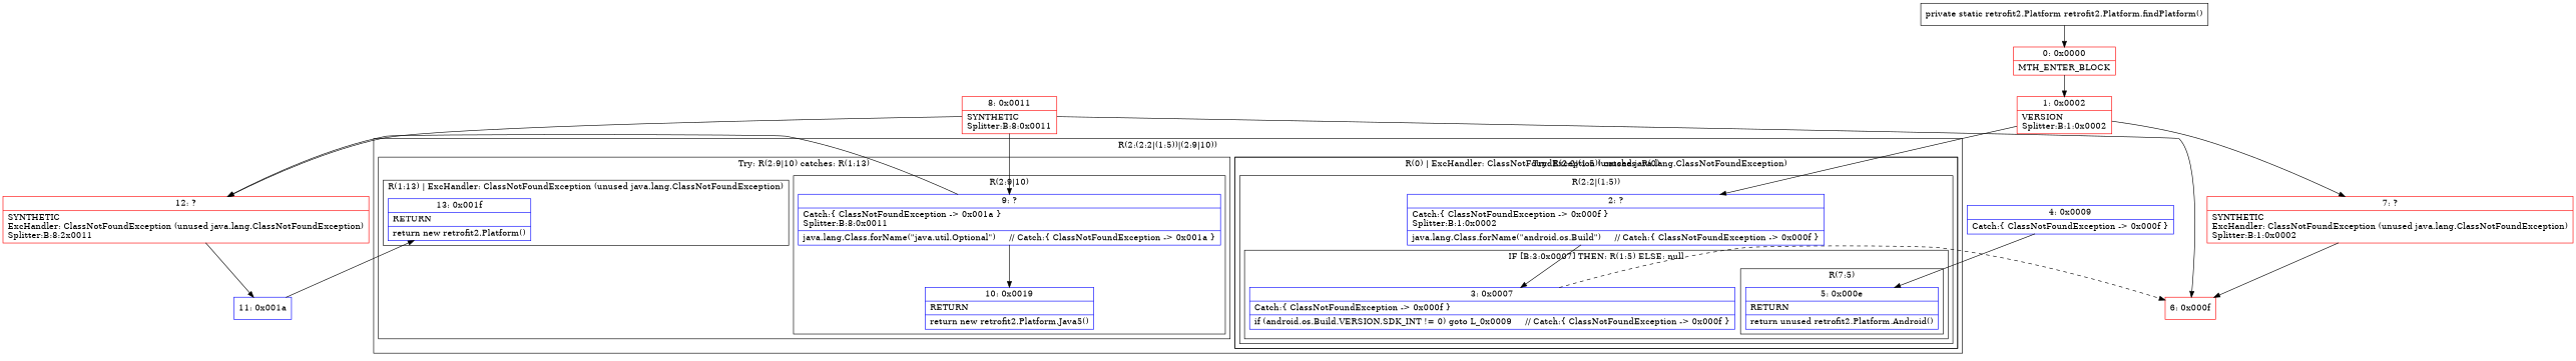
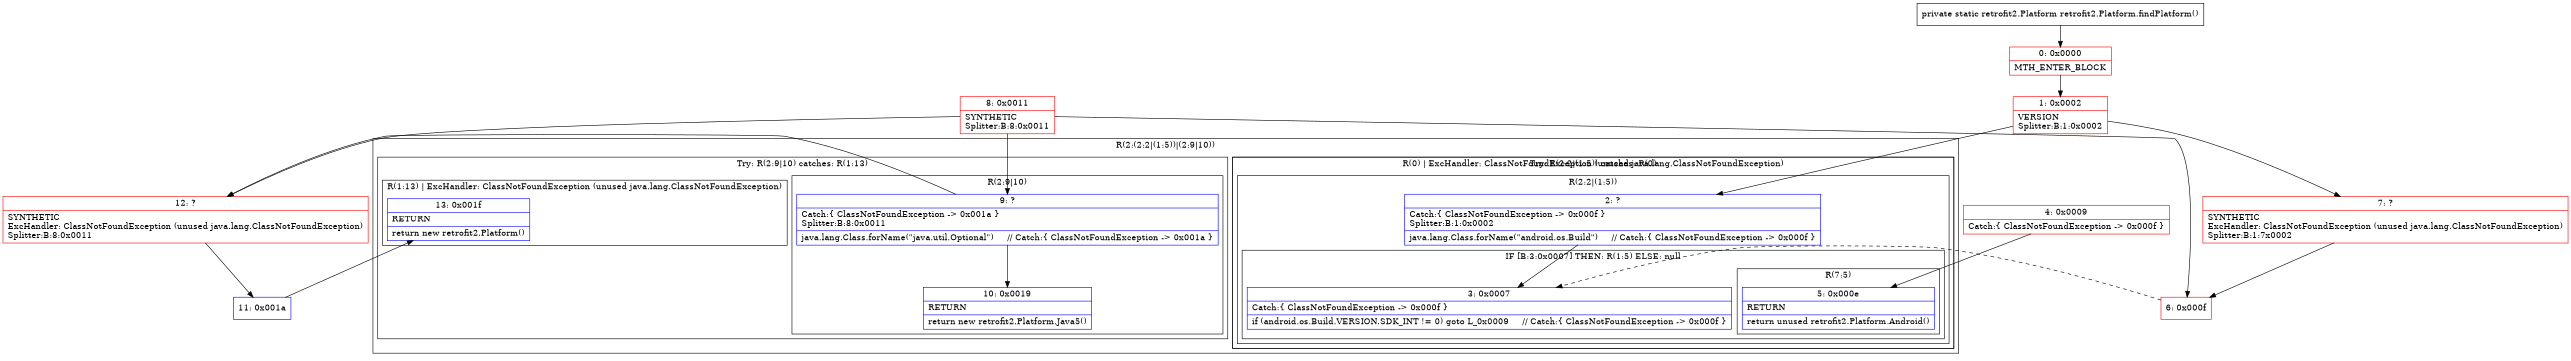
  digraph {
    node [color=blue shape=record]
    n1 [label="{5\:\ 0x000e|RETURN\l|return unused retrofit2.Platform.Android()\l}"]
    n2 [label="{3\:\ 0x0007|Catch:\{ ClassNotFoundException \-\> 0x000f \}\l|if (android.os.Build.VERSION.SDK_INT != 0) goto L_0x0009     \/\/ Catch:\{ ClassNotFoundException \-\> 0x000f \}\l}"]
    n3 [label="{2\:\ ?|Catch:\{ ClassNotFoundException \-\> 0x000f \}\lSplitter:B:1:0x0002\l|java.lang.Class.forName(\"android.os.Build\")     \/\/ Catch:\{ ClassNotFoundException \-\> 0x000f \}\l}"]
    n4 [label="{9\:\ ?|Catch:\{ ClassNotFoundException \-\> 0x001a \}\lSplitter:B:8:0x0011\l|java.lang.Class.forName(\"java.util.Optional\")     \/\/ Catch:\{ ClassNotFoundException \-\> 0x001a \}\l}"]
    n5 [label="{10\:\ 0x0019|RETURN\l|return new retrofit2.Platform.Java5()\l}"]
    n6 [label="{13\:\ 0x001f|RETURN\l|return new retrofit2.Platform()\l}"]
    n7 [color=red label="{6\:\ 0x000f}"]
-   n8 [color=red label="{12\:\ ?|SYNTHETIC\lExcHandler: ClassNotFoundException (unused java.lang.ClassNotFoundException)\lSplitter:B:8:2x0011\l}"]
-   n9 [label="{4\:\ 0x0009|Catch:\{ ClassNotFoundException \-\> 0x000f \}\l}"]
+   n8 [color=red label="{12\:\ ?|SYNTHETIC\lExcHandler: ClassNotFoundException (unused java.lang.ClassNotFoundException)\lSplitter:B:8:0x0011\l}"]
+   n9 [color=red label="{4\:\ 0x0009|Catch:\{ ClassNotFoundException \-\> 0x000f \}\l}"]
    n10 [label="{11\:\ 0x001a}"]
    n11 [color=red label="{0\:\ 0x0000|MTH_ENTER_BLOCK\l}"]
    n12 [color=red label="{1\:\ 0x0002|VERSION\lSplitter:B:1:0x0002\l}"]
-   n13 [color=red label="{7\:\ ?|SYNTHETIC\lExcHandler: ClassNotFoundException (unused java.lang.ClassNotFoundException)\lSplitter:B:1:0x0002\l}"]
+   n13 [color=red label="{7\:\ ?|SYNTHETIC\lExcHandler: ClassNotFoundException (unused java.lang.ClassNotFoundException)\lSplitter:B:1:7x0002\l}"]
    n14 [color=red label="{8\:\ 0x0011|SYNTHETIC\lSplitter:B:8:0x0011\l}"]
    n15 [label="{private static retrofit2.Platform retrofit2.Platform.findPlatform() }" color=""]
    subgraph cluster_1 {
      label="R(2:(2:2|(1:5))|(2:9|10))"
      subgraph cluster_2 {
        label="Try: R(2:2|(1:5)) catches: R(0)"
        subgraph cluster_3 {
          label="R(2:2|(1:5))"
          n3
          subgraph cluster_4 {
            label="IF [B:3:0x0007] THEN: R(1:5) ELSE: null"
            n2
            subgraph cluster_5 {
              label="R(7:5)"
              n1
            }
          }
        }
        subgraph cluster_6 {
          label="R(0) | ExcHandler: ClassNotFoundException (unused java.lang.ClassNotFoundException)\l"
        }
      }
      subgraph cluster_7 {
        label="Try: R(2:9|10) catches: R(1:13)"
        subgraph cluster_8 {
          label="R(2:9|10)"
          n4
          n5
        }
        subgraph cluster_9 {
          label="R(1:13) | ExcHandler: ClassNotFoundException (unused java.lang.ClassNotFoundException)\l"
          n6
        }
      }
    }
    subgraph cluster_10 {
      label="R(0) | ExcHandler: ClassNotFoundException (unused java.lang.ClassNotFoundException)\l"
    }
    subgraph cluster_11 {
      label="R(1:13) | ExcHandler: ClassNotFoundException (unused java.lang.ClassNotFoundException)\l"
    }
-   n2 -> n7 [style=dashed]
+   n7 -> n2 [style=dashed]
    n3 -> n2
    n4 -> n5
    n4 -> n8
    n8 -> n10
    n9 -> n1
    n10 -> n6
    n11 -> n12
    n12 -> n3
    n12 -> n13
    n13 -> n7
    n14 -> n4
    n14 -> n7
    n14 -> n8
    n15 -> n11
  }
